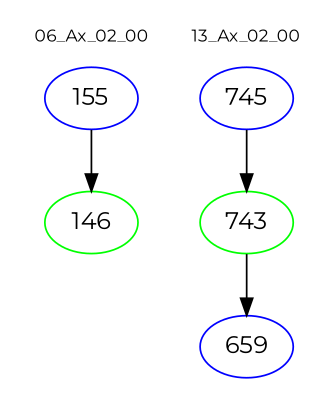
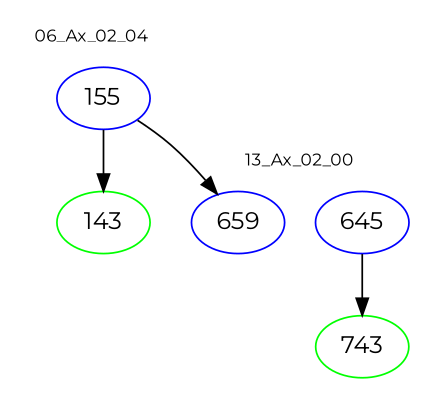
  digraph {
    fontname=Montserrat
    node [color=blue fontname=Montserrat]
    edge [color=black fontname=Montserrat]
    n1 [label=155]
-   n2 [color=green label=146]
-   n3 [label=745]
+   n2 [color=green label=143]
+   n3 [label=645]
    n4 [color=green label=743]
    n5 [label=659]
    subgraph cluster_1 {
      color=white
      fontsize=10
-     label="06_Ax_02_00"
+     label="06_Ax_02_04"
      n1
      n2
    }
    subgraph cluster_2 {
      color=white
      fontsize=10
      label="13_Ax_02_00"
      n3
      n4
      n5
    }
    n1 -> n2
    n3 -> n4
-   n4 -> n5
+   n1 -> n5
  }
